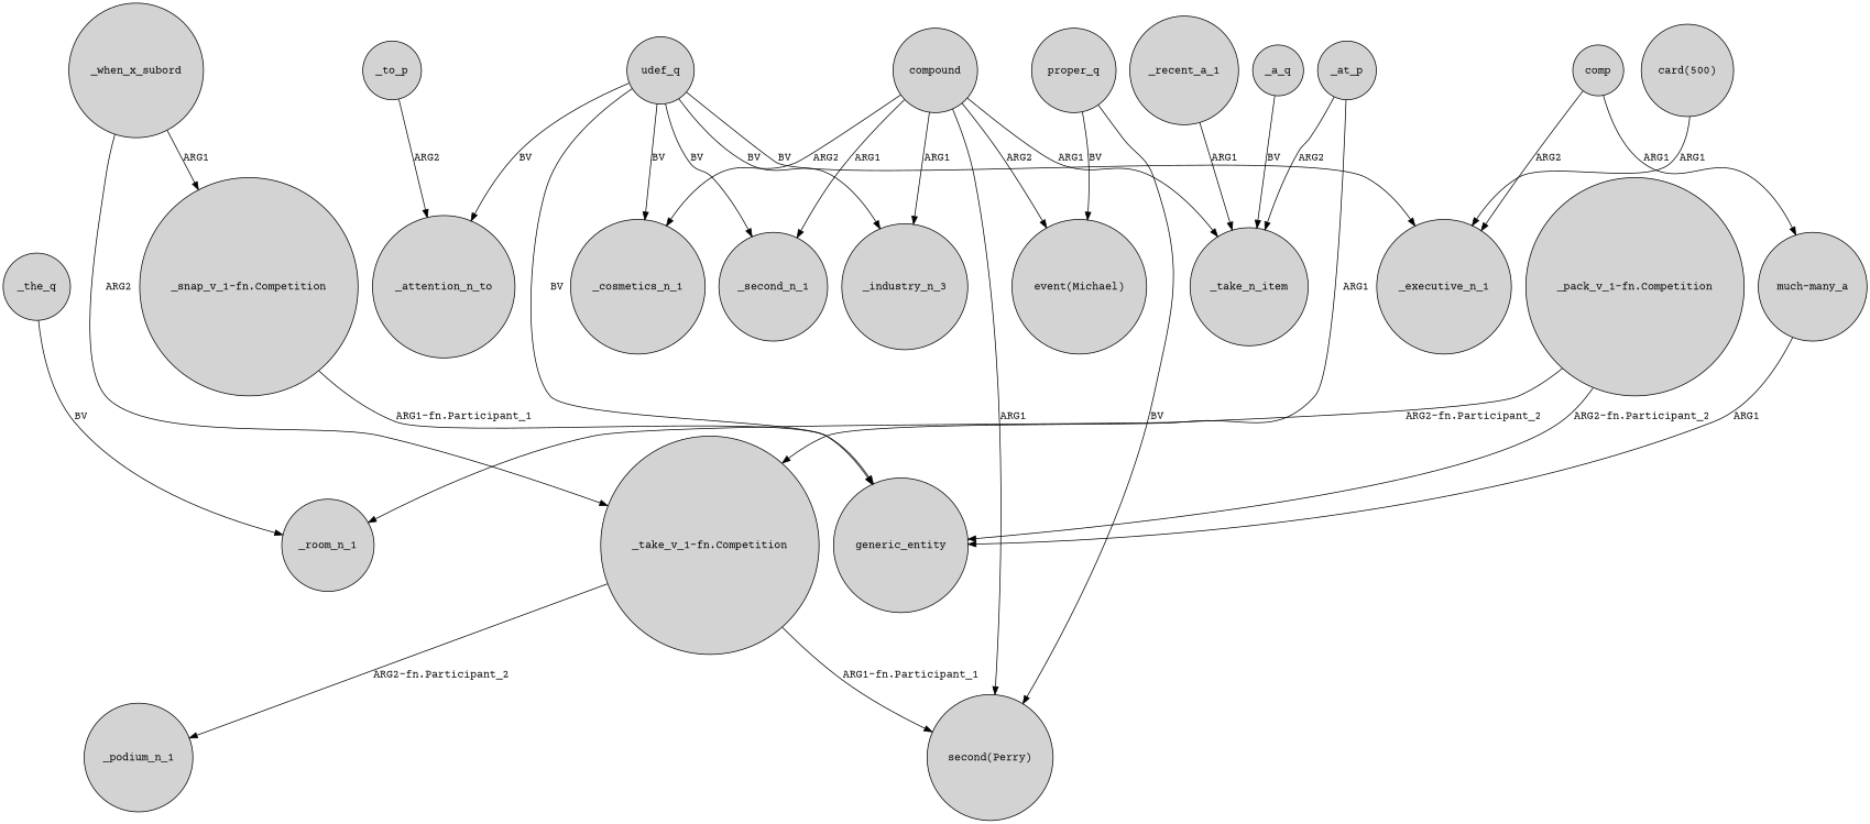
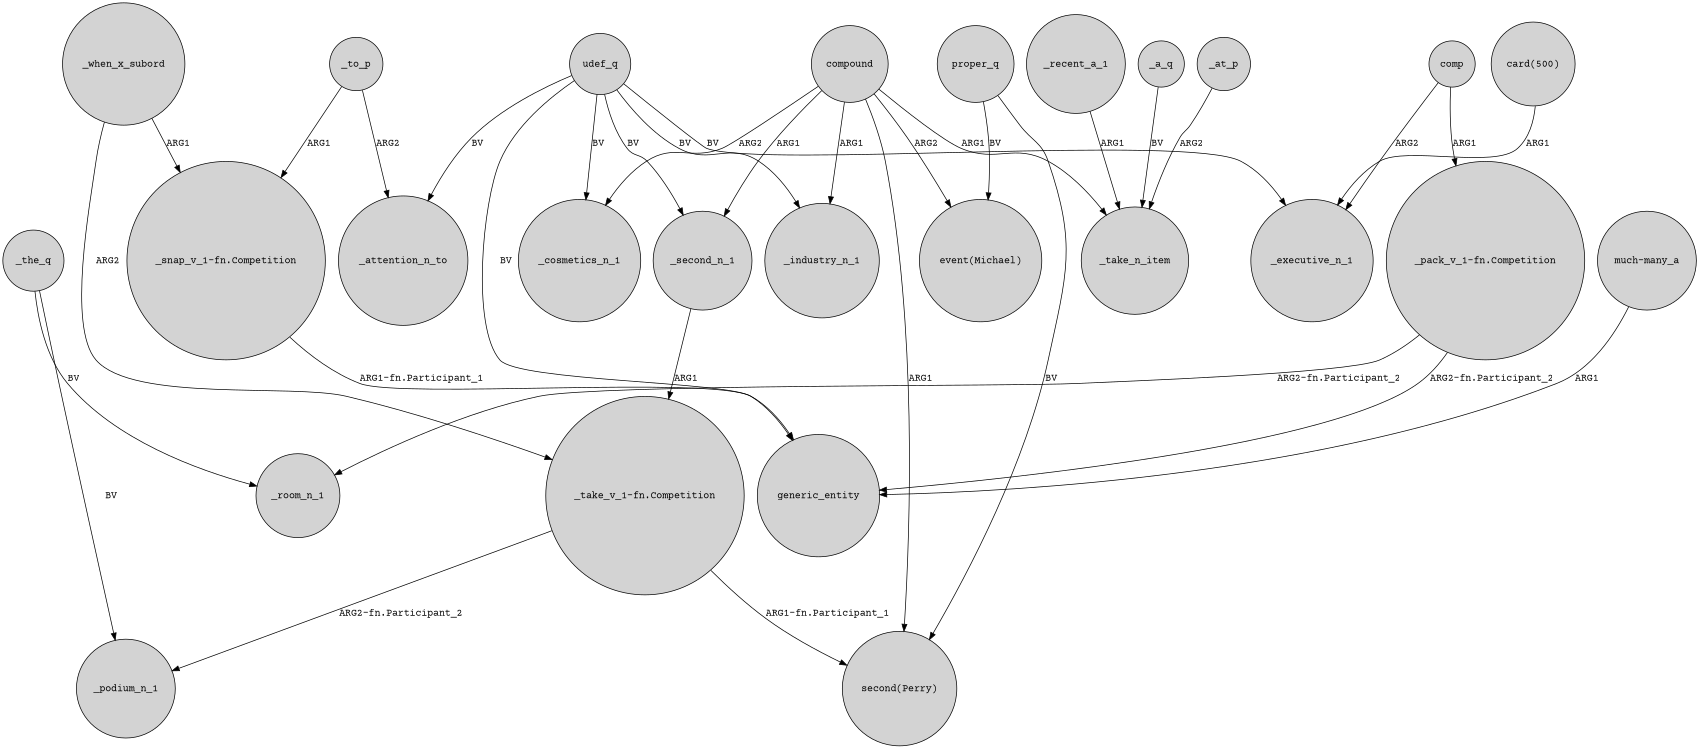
  digraph {
    fontname="Courier Prime"
    node [fontname="Courier Prime" shape=circle style=filled]
    edge [fontname="Courier Prime"]
    "_take_v_1-fn.Competition"
    _podium_n_1
    n3 [label="second(Perry)"]
    _the_q
    _room_n_1
    "_snap_v_1-fn.Competition"
    generic_entity
    compound
    n9 [label="event(Michael)"]
    n10 [label=_take_n_item]
    _cosmetics_n_1
    _second_n_1
-   _industry_n_1 [label=_industry_n_3]
+   _industry_n_1
    _recent_a_1
    udef_q
    _attention_n_to
    _executive_n_1
    _when_x_subord
    proper_q
    "_pack_v_1-fn.Competition"
    _a_q
    _at_p
    comp
    "much-many_a"
    _to_p
    "card(500)"
    "_take_v_1-fn.Competition" -> _podium_n_1 [label="ARG2-fn.Participant_2"]
    "_take_v_1-fn.Competition" -> n3 [label="ARG1-fn.Participant_1"]
+   _the_q -> _podium_n_1 [label=BV]
    _the_q -> _room_n_1 [label=BV]
    "_snap_v_1-fn.Competition" -> generic_entity [label="ARG1-fn.Participant_1"]
    compound -> n3 [label=ARG1]
    compound -> n9 [label=ARG2]
    compound -> n10 [label=ARG1]
    compound -> _cosmetics_n_1 [label=ARG2]
    compound -> _second_n_1 [label=ARG1]
    compound -> _industry_n_1 [label=ARG1]
    _recent_a_1 -> n10 [label=ARG1]
    udef_q -> generic_entity [label=BV]
    udef_q -> _cosmetics_n_1 [label=BV]
    udef_q -> _second_n_1 [label=BV]
    udef_q -> _industry_n_1 [label=BV]
    udef_q -> _attention_n_to [label=BV]
    udef_q -> _executive_n_1 [label=BV]
    _when_x_subord -> "_take_v_1-fn.Competition" [label=ARG2]
    _when_x_subord -> "_snap_v_1-fn.Competition" [label=ARG1]
    proper_q -> n3 [label=BV]
    proper_q -> n9 [label=BV]
    "_pack_v_1-fn.Competition" -> _room_n_1 [label="ARG2-fn.Participant_2"]
    "_pack_v_1-fn.Competition" -> generic_entity [label="ARG2-fn.Participant_2"]
    _a_q -> n10 [label=BV]
-   _at_p -> "_take_v_1-fn.Competition" [label=ARG1]
+   _second_n_1 -> "_take_v_1-fn.Competition" [label=ARG1]
    _at_p -> n10 [label=ARG2]
    comp -> _executive_n_1 [label=ARG2]
-   comp -> "much-many_a" [label=ARG1]
+   comp -> "_pack_v_1-fn.Competition" [label=ARG1]
    "much-many_a" -> generic_entity [label=ARG1]
+   _to_p -> "_snap_v_1-fn.Competition" [label=ARG1]
    _to_p -> _attention_n_to [label=ARG2]
    "card(500)" -> _executive_n_1 [label=ARG1]
  }
